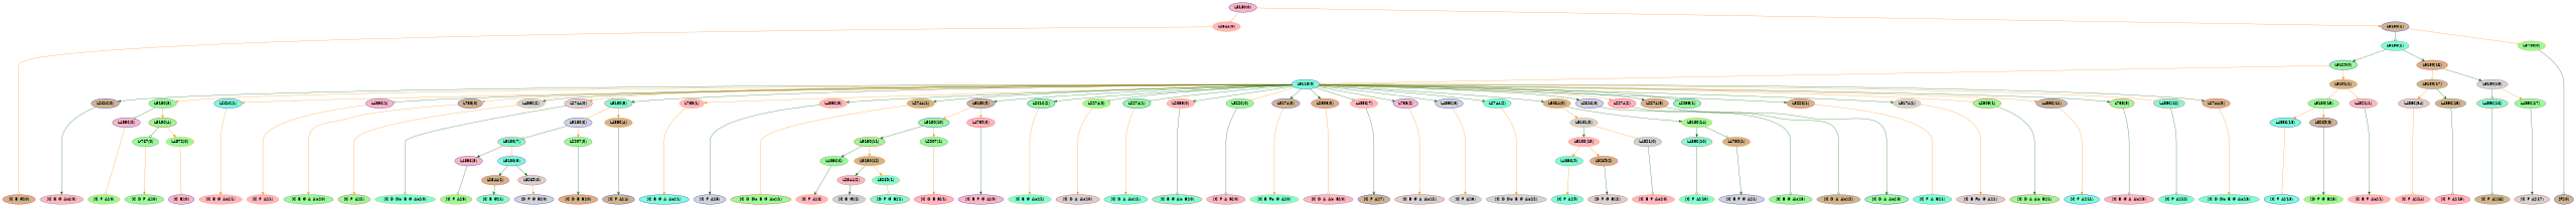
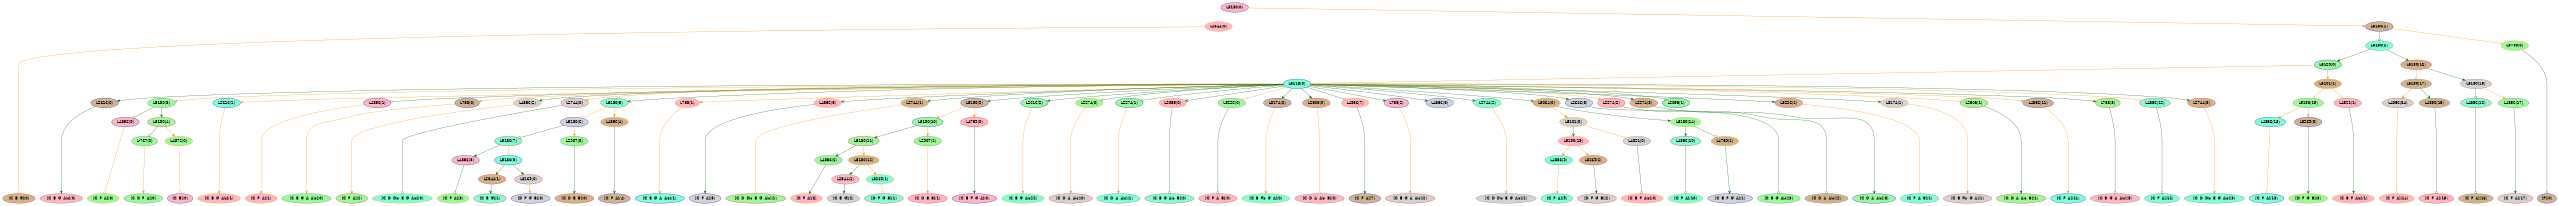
  digraph {
    fontname="DejaVu Sans"
    node [color=blue fillcolor=palegreen fontname="DejaVu Sans" style=filled]
    edge [arrowhead=normal color=darkgreen fontname="DejaVu Sans"]
    "L5130(0)" [fillcolor=lightpink]
    "L2544(0)" [color=darkorange fillcolor=lightpink]
    "L5130(1)" [fillcolor=tan]
    "L5130(2)" [color=gray40 fillcolor=aquamarine]
    "L3799(0)" [color=darkorange]
    "L5129(0)"
    "L5130(16)" [color=red fillcolor=tan]
    "L5113(0)" [fillcolor=aquamarine]
    "L5101(1)" [color=darkorange fillcolor=tan]
    "L5130(17)" [color=gray40 fillcolor=tan]
    "L5130(18)" [color=gray40 fillcolor=lightgrey]
    "L2616(0)" [fillcolor=tan]
    "L5130(3)" [color=gray40]
    "L2616(1)" [fillcolor=aquamarine]
    "L4356(1)" [fillcolor=lightpink]
    "L783(0)" [fillcolor=tan]
    "L4356(2)" [color=darkorange fillcolor=lightgrey]
    "L2744(0)" [color=red fillcolor=lightgrey]
    "L5130(5)" [color=red fillcolor=aquamarine]
    "L783(1)" [color=darkorange fillcolor=lightpink]
    "L4356(5)" [color=darkorange fillcolor=lightpink]
    "L2744(1)" [color=darkorange fillcolor=tan]
    "L5130(9)" [fillcolor=tan]
    "L2616(2)"
    "L2274(0)" [color=darkorange]
    "L2274(1)"
    "L2055(0)" [color=darkorange fillcolor=lightpink]
    "L3226(0)" [color=gray40]
    "L3174(0)" [fillcolor=tan]
    "L2808(0)" [color=red fillcolor=tan]
    "L4356(7)" [color=darkorange fillcolor=lightpink]
    "L783(2)" [fillcolor=lightpink]
    "L4356(8)" [fillcolor=lightgrey]
    "L2744(2)" [color=gray40 fillcolor=aquamarine]
    "L5064(0)" [color=darkorange fillcolor=tan]
    "L2616(3)" [fillcolor=lightgrey]
    "L2274(2)" [color=red fillcolor=lightpink]
    "L2274(3)" [color=red fillcolor=tan]
    "L2055(1)"
    "L3226(1)" [color=red fillcolor=tan]
    "L3174(1)" [color=darkorange fillcolor=lightgrey]
    "L2808(1)" [color=red]
    "L4356(11)" [fillcolor=tan]
    "L783(3)" [color=red]
    "L4356(12)" [color=red fillcolor=aquamarine]
    "L2744(3)" [color=red fillcolor=tan]
    "L5130(15)" [color=gray40]
    "L4321(1)" [color=gray40 fillcolor=lightpink]
    n49 [color=red fillcolor=lightgrey label="L4356(34)"]
    "L4356(15)" [color=gray40 fillcolor=tan]
    "L4356(16)" [color=red fillcolor=aquamarine]
    "L4356(17)" [color=gray40]
    "L4356(0)" [fillcolor=lightpink]
    "L5130(4)" [color=red]
    "L5130(6)" [fillcolor=lightgrey]
    "L4356(4)" [color=darkorange fillcolor=tan]
    "L5130(10)"
    "L4759(0)" [color=red fillcolor=lightpink]
    "L5101(0)" [color=darkorange fillcolor=lightgrey]
    "L5130(14)" [color=darkorange]
    "L4356(13)" [fillcolor=aquamarine]
    "L3269(3)" [fillcolor=tan]
    "L-767(0)" [color=gray40]
    "L4372(0)" [color=darkorange]
    "L5130(7)" [color=red fillcolor=aquamarine]
    "L2907(0)" [color=gray40]
    "L5130(11)" [color=red]
    "L2907(1)" [color=gray40]
    "L5130(13)" [color=darkorange fillcolor=lightpink]
    "L4321(0)" [color=gray40 fillcolor=lightgrey]
    "L4356(10)" [color=red fillcolor=aquamarine]
    "L4759(1)" [color=darkorange fillcolor=tan]
    "L4356(3)" [fillcolor=lightpink]
    "L5130(8)" [fillcolor=aquamarine]
    "L4356(6)" [color=gray40]
    "L5130(12)" [color=darkorange fillcolor=tan]
    "L4356(9)" [color=gray40 fillcolor=aquamarine]
    "L3269(2)" [color=red fillcolor=tan]
    "L2544(1)" [color=red fillcolor=tan]
    "L3269(0)" [color=red fillcolor=lightgrey]
    "L2544(2)" [color=gray40 fillcolor=lightpink]
    "L3269(1)" [color=darkorange fillcolor=aquamarine]
    "[C  E  G](0)" [color=red fillcolor=tan]
    "[C  E  G  Ais](0)" [color=gray40 fillcolor=lightpink]
    "[C  F  A](0)" [color=darkorange]
    "[C  D  F  A](0)" [color=gray40]
    "[C  E](0)" [fillcolor=lightpink]
    "[C  E  G  Ais](1)" [color=darkorange fillcolor=lightpink]
    "[C  F  A](1)" [color=darkorange fillcolor=lightpink]
    "[C  E  G  A  Ais](0)" [color=gray40]
    "[C  F  A](2)" [color=red]
    "[C  D  Dis  E  G  Ais](0)" [color=darkorange fillcolor=aquamarine]
    "[C  F  A](3)" [color=darkorange]
    "[C  E  G](1)" [color=red fillcolor=aquamarine]
    "[D  F  G  B](0)" [fillcolor=lightgrey]
    "[C  D  E  B](0)" [color=red fillcolor=tan]
    "[C  F  A](4)" [fillcolor=tan]
    "[C  E  G  A  Ais](1)" [fillcolor=aquamarine]
    "[C  F  A](5)" [fillcolor=lightgrey]
    "[C  D  Dis  E  G  Ais](1)" [color=red]
    "[C  F  A](6)" [color=darkorange fillcolor=lightpink]
    "[C  E  G](2)" [color=gray40 fillcolor=lightgrey]
    "[D  F  G  B](1)" [color=red fillcolor=aquamarine]
    "[C  D  E  B](1)" [color=red fillcolor=lightpink]
    "[C  E  F  G  A](0)" [fillcolor=lightpink]
    "[C  E  G  Ais](2)" [color=darkorange fillcolor=aquamarine]
    "[C  D  A  Ais](0)" [color=red fillcolor=lightgrey]
    "[C  D  A  Ais](1)" [color=gray40 fillcolor=aquamarine]
    "[C  E  G  Ais  B](0)" [color=red fillcolor=aquamarine]
    "[C  F  A  B](0)" [color=gray40 fillcolor=lightpink]
    "[C  E  Fis  G  A](0)" [color=darkorange fillcolor=aquamarine]
    "[C  D  A  Ais  B](0)" [color=gray40 fillcolor=lightpink]
    "[C  F  A](7)" [fillcolor=tan]
    "[C  E  G  A  Ais](2)" [color=red fillcolor=lightgrey]
-   "[C  F  A](8)" [color=gray40 fillcolor=lightgrey]
    "[C  D  Dis  E  G  Ais](2)" [color=gray40 fillcolor=lightgrey]
    "[C  F  A](9)" [color=gray40 fillcolor=aquamarine]
    "[D  F  G  B](2)" [color=red fillcolor=lightgrey]
    "[C  E  F  Ais](0)" [color=darkorange fillcolor=lightpink]
    "[C  F  A](10)" [color=darkorange fillcolor=aquamarine]
    "[C  E  F  G  A](1)" [fillcolor=lightgrey]
    "[C  E  G  Ais](3)" [color=gray40]
    "[C  D  A  Ais](2)" [color=gray40 fillcolor=tan]
    "[C  D  A  Ais](3)"
    "[C  F  A  B](1)" [color=gray40 fillcolor=aquamarine]
    "[C  E  Fis  G  A](1)" [color=red fillcolor=lightgrey]
    "[C  D  A  Ais  B](1)" [color=red]
    "[C  F  A](11)" [fillcolor=aquamarine]
    "[C  E  G  A  Ais](3)" [color=gray40 fillcolor=lightpink]
    "[C  F  A](12)" [color=gray40 fillcolor=aquamarine]
    "[C  D  Dis  E  G  Ais](3)" [color=gray40 fillcolor=aquamarine]
    "[C  F  A](13)" [fillcolor=aquamarine]
    "[D  F  G  B](3)" [color=darkorange]
    "[C  E  F  Ais](1)" [color=darkorange fillcolor=lightpink]
    "[C  F  A](14)" [color=darkorange fillcolor=lightpink]
    "[C  F  A](15)" [color=red fillcolor=lightpink]
    "[C  F  A](16)" [color=gray40 fillcolor=tan]
    "[C  F  A](17)" [color=red fillcolor=lightgrey]
    "[F](0)" [fillcolor=tan]
    subgraph sub_1 {
      rank=min
      "L5130(0)"
    }
    subgraph sub_2 {
      rank=same
      "L2544(0)"
      "L5130(1)"
    }
    subgraph sub_3 {
      rank=same
      "L5130(2)"
      "L3799(0)"
    }
    subgraph sub_4 {
      rank=same
      "L5129(0)"
      "L5130(16)"
    }
    subgraph sub_5 {
      rank=same
      "L5113(0)"
      "L5101(1)"
      "L5130(17)"
      "L5130(18)"
    }
    subgraph sub_6 {
      rank=same
      "L2616(0)"
      "L5130(3)"
      "L2616(1)"
      "L4356(1)"
      "L783(0)"
      "L4356(2)"
      "L2744(0)"
      "L5130(5)"
      "L783(1)"
      "L4356(5)"
      "L2744(1)"
      "L5130(9)"
      "L2616(2)"
      "L2274(0)"
      "L2274(1)"
      "L2055(0)"
      "L3226(0)"
      "L3174(0)"
      "L2808(0)"
      "L4356(7)"
      "L783(2)"
      "L4356(8)"
      "L2744(2)"
      "L5064(0)"
      "L2616(3)"
      "L2274(2)"
      "L2274(3)"
      "L2055(1)"
      "L3226(1)"
      "L3174(1)"
      "L2808(1)"
      "L4356(11)"
      "L783(3)"
      "L4356(12)"
      "L2744(3)"
      "L5130(15)"
      "L4321(1)"
      n49
      "L4356(15)"
      "L4356(16)"
      "L4356(17)"
    }
    subgraph sub_7 {
      rank=same
      "L4356(0)"
      "L5130(4)"
      "L5130(6)"
      "L4356(4)"
      "L5130(10)"
      "L4759(0)"
      "L5101(0)"
      "L5130(14)"
      "L4356(13)"
      "L3269(3)"
    }
    subgraph sub_8 {
      rank=same
      "L-767(0)"
      "L4372(0)"
      "L5130(7)"
      "L2907(0)"
      "L5130(11)"
      "L2907(1)"
      "L5130(13)"
      "L4321(0)"
      "L4356(10)"
      "L4759(1)"
    }
    subgraph sub_9 {
      rank=same
      "L4356(3)"
      "L5130(8)"
      "L4356(6)"
      "L5130(12)"
      "L4356(9)"
      "L3269(2)"
    }
    subgraph sub_10 {
      rank=same
      "L2544(1)"
      "L3269(0)"
      "L2544(2)"
      "L3269(1)"
    }
    subgraph sub_11 {
      rank=max
      "[C  E  G](0)"
      "[C  E  G  Ais](0)"
      "[C  F  A](0)"
      "[C  D  F  A](0)"
      "[C  E](0)"
      "[C  E  G  Ais](1)"
      "[C  F  A](1)"
      "[C  E  G  A  Ais](0)"
      "[C  F  A](2)"
      "[C  D  Dis  E  G  Ais](0)"
      "[C  F  A](3)"
      "[C  E  G](1)"
      "[D  F  G  B](0)"
      "[C  D  E  B](0)"
      "[C  F  A](4)"
      "[C  E  G  A  Ais](1)"
      "[C  F  A](5)"
      "[C  D  Dis  E  G  Ais](1)"
      "[C  F  A](6)"
      "[C  E  G](2)"
      "[D  F  G  B](1)"
      "[C  D  E  B](1)"
      "[C  E  F  G  A](0)"
      "[C  E  G  Ais](2)"
      "[C  D  A  Ais](0)"
      "[C  D  A  Ais](1)"
      "[C  E  G  Ais  B](0)"
      "[C  F  A  B](0)"
      "[C  E  Fis  G  A](0)"
      "[C  D  A  Ais  B](0)"
      "[C  F  A](7)"
      "[C  E  G  A  Ais](2)"
-     "[C  F  A](8)"
      "[C  D  Dis  E  G  Ais](2)"
      "[C  F  A](9)"
      "[D  F  G  B](2)"
      "[C  E  F  Ais](0)"
      "[C  F  A](10)"
      "[C  E  F  G  A](1)"
      "[C  E  G  Ais](3)"
      "[C  D  A  Ais](2)"
      "[C  D  A  Ais](3)"
      "[C  F  A  B](1)"
      "[C  E  Fis  G  A](1)"
      "[C  D  A  Ais  B](1)"
      "[C  F  A](11)"
      "[C  E  G  A  Ais](3)"
      "[C  F  A](12)"
      "[C  D  Dis  E  G  Ais](3)"
      "[C  F  A](13)"
      "[D  F  G  B](3)"
      "[C  E  F  Ais](1)"
      "[C  F  A](14)"
      "[C  F  A](15)"
      "[C  F  A](16)"
      "[C  F  A](17)"
      "[F](0)"
    }
-   "L5130(0)" -> "L2544(0)" [arrowhead=odot color=darkorange]
    "L5130(0)" -> "L5130(1)" [color=darkorange]
    "L2544(0)" -> "[C  E  G](0)" [arrowhead=odot color=darkorange]
    "L5130(1)" -> "L5130(2)" [arrowhead=odot]
    "L5130(1)" -> "L3799(0)" [arrowhead=odot color=darkorange]
    "L5130(2)" -> "L5129(0)"
    "L5130(2)" -> "L5130(16)" [arrowhead=vee]
    "L3799(0)" -> "[F](0)" [arrowhead=odot]
    "L5129(0)" -> "L5113(0)" [arrowhead=odot color=darkorange]
    "L5129(0)" -> "L5101(1)" [arrowhead=vee color=darkorange]
    "L5130(16)" -> "L5130(17)" [arrowhead=odot color=darkorange]
    "L5130(16)" -> "L5130(18)"
    "L5113(0)" -> "L2616(0)"
    "L5113(0)" -> "L5130(3)" [arrowhead=vee color=darkorange]
    "L5113(0)" -> "L2616(1)" [arrowhead=vee color=darkorange]
    "L5113(0)" -> "L4356(1)" [arrowhead=odot]
    "L5113(0)" -> "L783(0)" [color=darkorange]
    "L5113(0)" -> "L4356(2)" [arrowhead=vee]
    "L5113(0)" -> "L2744(0)" [arrowhead=vee color=darkorange]
    "L5113(0)" -> "L5130(5)" [arrowhead=vee]
    "L5113(0)" -> "L783(1)" [color=darkorange]
    "L5113(0)" -> "L4356(5)" [arrowhead=vee]
    "L5113(0)" -> "L2744(1)" [arrowhead=vee]
    "L5113(0)" -> "L5130(9)"
    "L5113(0)" -> "L2616(2)"
    "L5113(0)" -> "L2274(0)" [arrowhead=odot]
    "L5113(0)" -> "L2274(1)" [arrowhead=odot]
    "L5113(0)" -> "L2055(0)" [arrowhead=vee]
    "L5113(0)" -> "L3226(0)" [arrowhead=odot color=darkorange]
    "L5113(0)" -> "L3174(0)" [arrowhead=vee]
    "L5113(0)" -> "L2808(0)"
    "L5113(0)" -> "L4356(7)" [arrowhead=odot]
    "L5113(0)" -> "L783(2)" [arrowhead=vee]
    "L5113(0)" -> "L4356(8)" [arrowhead=vee]
    "L5113(0)" -> "L2744(2)" [arrowhead=vee]
    "L5113(0)" -> "L5064(0)" [arrowhead=vee]
    "L5113(0)" -> "L2616(3)"
    "L5113(0)" -> "L2274(2)" [color=darkorange]
    "L5113(0)" -> "L2274(3)"
    "L5113(0)" -> "L2055(1)" [arrowhead=odot]
    "L5113(0)" -> "L3226(1)"
    "L5113(0)" -> "L3174(1)" [arrowhead=vee]
    "L5113(0)" -> "L2808(1)" [arrowhead=odot color=darkorange]
    "L5113(0)" -> "L4356(11)" [color=darkorange]
    "L5113(0)" -> "L783(3)"
    "L5113(0)" -> "L4356(12)" [arrowhead=odot color=darkorange]
    "L5113(0)" -> "L2744(3)" [arrowhead=vee]
    "L5101(1)" -> "L5130(15)" [arrowhead=odot color=darkorange]
    "L5101(1)" -> "L4321(1)" [arrowhead=odot color=darkorange]
    "L5130(17)" -> n49 [arrowhead=vee color=darkorange]
    "L5130(17)" -> "L4356(15)" [arrowhead=vee]
    "L5130(18)" -> "L4356(16)" [arrowhead=odot]
    "L5130(18)" -> "L4356(17)" [color=darkorange]
    "L2616(0)" -> "[C  E  G  Ais](0)"
    "L5130(3)" -> "L4356(0)" [arrowhead=odot]
-   "L5130(3)" -> "L5130(4)" [arrowhead=vee color=darkorange]
+   "L5130(3)" -> "L5130(4)" [arrowhead=vee]
    "L2616(1)" -> "[C  E  G  Ais](1)" [arrowhead=vee color=darkorange]
    "L4356(1)" -> "[C  F  A](1)" [arrowhead=vee color=darkorange]
    "L783(0)" -> "[C  E  G  A  Ais](0)" [arrowhead=vee color=darkorange]
    "L4356(2)" -> "[C  F  A](2)" [arrowhead=vee color=darkorange]
    "L2744(0)" -> "[C  D  Dis  E  G  Ais](0)" [arrowhead=odot]
    "L5130(5)" -> "L5130(6)" [arrowhead=odot color=darkorange]
    "L5130(5)" -> "L4356(4)" [color=darkorange]
    "L783(1)" -> "[C  E  G  A  Ais](1)" [arrowhead=vee color=darkorange]
    "L4356(5)" -> "[C  F  A](5)"
    "L2744(1)" -> "[C  D  Dis  E  G  Ais](1)" [arrowhead=odot color=darkorange]
    "L5130(9)" -> "L5130(10)" [arrowhead=vee color=darkorange]
    "L5130(9)" -> "L4759(0)" [arrowhead=vee color=darkorange]
    "L2616(2)" -> "[C  E  G  Ais](2)" [color=darkorange]
    "L2274(0)" -> "[C  D  A  Ais](0)" [color=darkorange]
    "L2274(1)" -> "[C  D  A  Ais](1)" [color=darkorange]
    "L2055(0)" -> "[C  E  G  Ais  B](0)" [arrowhead=odot]
    "L3226(0)" -> "[C  F  A  B](0)" [arrowhead=odot]
    "L3174(0)" -> "[C  E  Fis  G  A](0)" [arrowhead=vee color=darkorange]
    "L2808(0)" -> "[C  D  A  Ais  B](0)" [arrowhead=odot color=darkorange]
    "L4356(7)" -> "[C  F  A](7)" [arrowhead=vee]
    "L783(2)" -> "[C  E  G  A  Ais](2)" [color=darkorange]
-   "L4356(8)" -> "[C  F  A](8)" [color=darkorange]
    "L2744(2)" -> "[C  D  Dis  E  G  Ais](2)" [arrowhead=vee color=darkorange]
    "L5064(0)" -> "L5101(0)" [color=darkorange]
    "L5064(0)" -> "L5130(14)"
    "L2616(3)" -> "[C  E  G  Ais](3)" [arrowhead=odot]
    "L2274(2)" -> "[C  D  A  Ais](2)" [arrowhead=odot]
    "L2274(3)" -> "[C  D  A  Ais](3)" [arrowhead=vee]
    "L3226(1)" -> "[C  F  A  B](1)" [arrowhead=odot color=darkorange]
    "L3174(1)" -> "[C  E  Fis  G  A](1)" [color=darkorange]
    "L2808(1)" -> "[C  D  A  Ais  B](1)"
    "L4356(11)" -> "[C  F  A](11)" [color=darkorange]
    "L783(3)" -> "[C  E  G  A  Ais](3)" [arrowhead=odot]
    "L4356(12)" -> "[C  F  A](12)" [arrowhead=odot]
    "L2744(3)" -> "[C  D  Dis  E  G  Ais](3)" [arrowhead=vee color=darkorange]
    "L5130(15)" -> "L4356(13)" [color=darkorange]
    "L5130(15)" -> "L3269(3)" [color=darkorange]
    "L4321(1)" -> "[C  E  F  Ais](1)"
    n49 -> "[C  F  A](14)" [arrowhead=odot color=darkorange]
    "L4356(15)" -> "[C  F  A](15)" [arrowhead=odot]
    "L4356(16)" -> "[C  F  A](16)" [arrowhead=odot]
    "L4356(17)" -> "[C  F  A](17)"
    "L4356(0)" -> "[C  F  A](0)" [arrowhead=odot color=darkorange]
    "L5130(4)" -> "L-767(0)" [arrowhead=odot]
    "L5130(4)" -> "L4372(0)" [color=darkorange]
    "L5130(6)" -> "L5130(7)" [arrowhead=odot]
    "L5130(6)" -> "L2907(0)" [arrowhead=vee color=darkorange]
    "L4356(4)" -> "[C  F  A](4)" [arrowhead=vee]
    "L5130(10)" -> "L5130(11)" [arrowhead=vee]
    "L5130(10)" -> "L2907(1)" [color=darkorange]
    "L4759(0)" -> "[C  E  F  G  A](0)"
    "L5101(0)" -> "L5130(13)" [arrowhead=vee]
    "L5101(0)" -> "L4321(0)" [arrowhead=odot color=darkorange]
    "L5130(14)" -> "L4356(10)"
    "L5130(14)" -> "L4759(1)" [arrowhead=odot]
    "L4356(13)" -> "[C  F  A](13)" [arrowhead=odot color=darkorange]
    "L3269(3)" -> "[D  F  G  B](3)" [arrowhead=vee]
    "L-767(0)" -> "[C  D  F  A](0)" [color=darkorange]
    "L4372(0)" -> "[C  E](0)" [arrowhead=odot color=darkorange]
    "L5130(7)" -> "L4356(3)"
    "L5130(7)" -> "L5130(8)" [arrowhead=odot color=darkorange]
    "L2907(0)" -> "[C  D  E  B](0)" [arrowhead=vee]
    "L5130(11)" -> "L4356(6)" [arrowhead=vee]
    "L5130(11)" -> "L5130(12)" [arrowhead=vee color=darkorange]
    "L2907(1)" -> "[C  D  E  B](1)" [color=darkorange]
    "L5130(13)" -> "L4356(9)" [arrowhead=vee color=darkorange]
    "L5130(13)" -> "L3269(2)" [color=darkorange]
    "L4321(0)" -> "[C  E  F  Ais](0)" [arrowhead=odot]
    "L4356(10)" -> "[C  F  A](10)" [arrowhead=odot]
    "L4759(1)" -> "[C  E  F  G  A](1)" [arrowhead=vee]
    "L4356(3)" -> "[C  F  A](3)" [arrowhead=odot]
    "L5130(8)" -> "L2544(1)" [arrowhead=vee]
    "L5130(8)" -> "L3269(0)"
    "L4356(6)" -> "[C  F  A](6)" [arrowhead=vee]
    "L5130(12)" -> "L2544(2)"
    "L5130(12)" -> "L3269(1)" [color=darkorange]
    "L4356(9)" -> "[C  F  A](9)" [arrowhead=vee color=darkorange]
    "L3269(2)" -> "[D  F  G  B](2)"
    "L2544(1)" -> "[C  E  G](1)" [arrowhead=vee]
    "L3269(0)" -> "[D  F  G  B](0)" [color=darkorange]
    "L2544(2)" -> "[C  E  G](2)"
    "L3269(1)" -> "[D  F  G  B](1)" [arrowhead=odot color=darkorange]
  }
